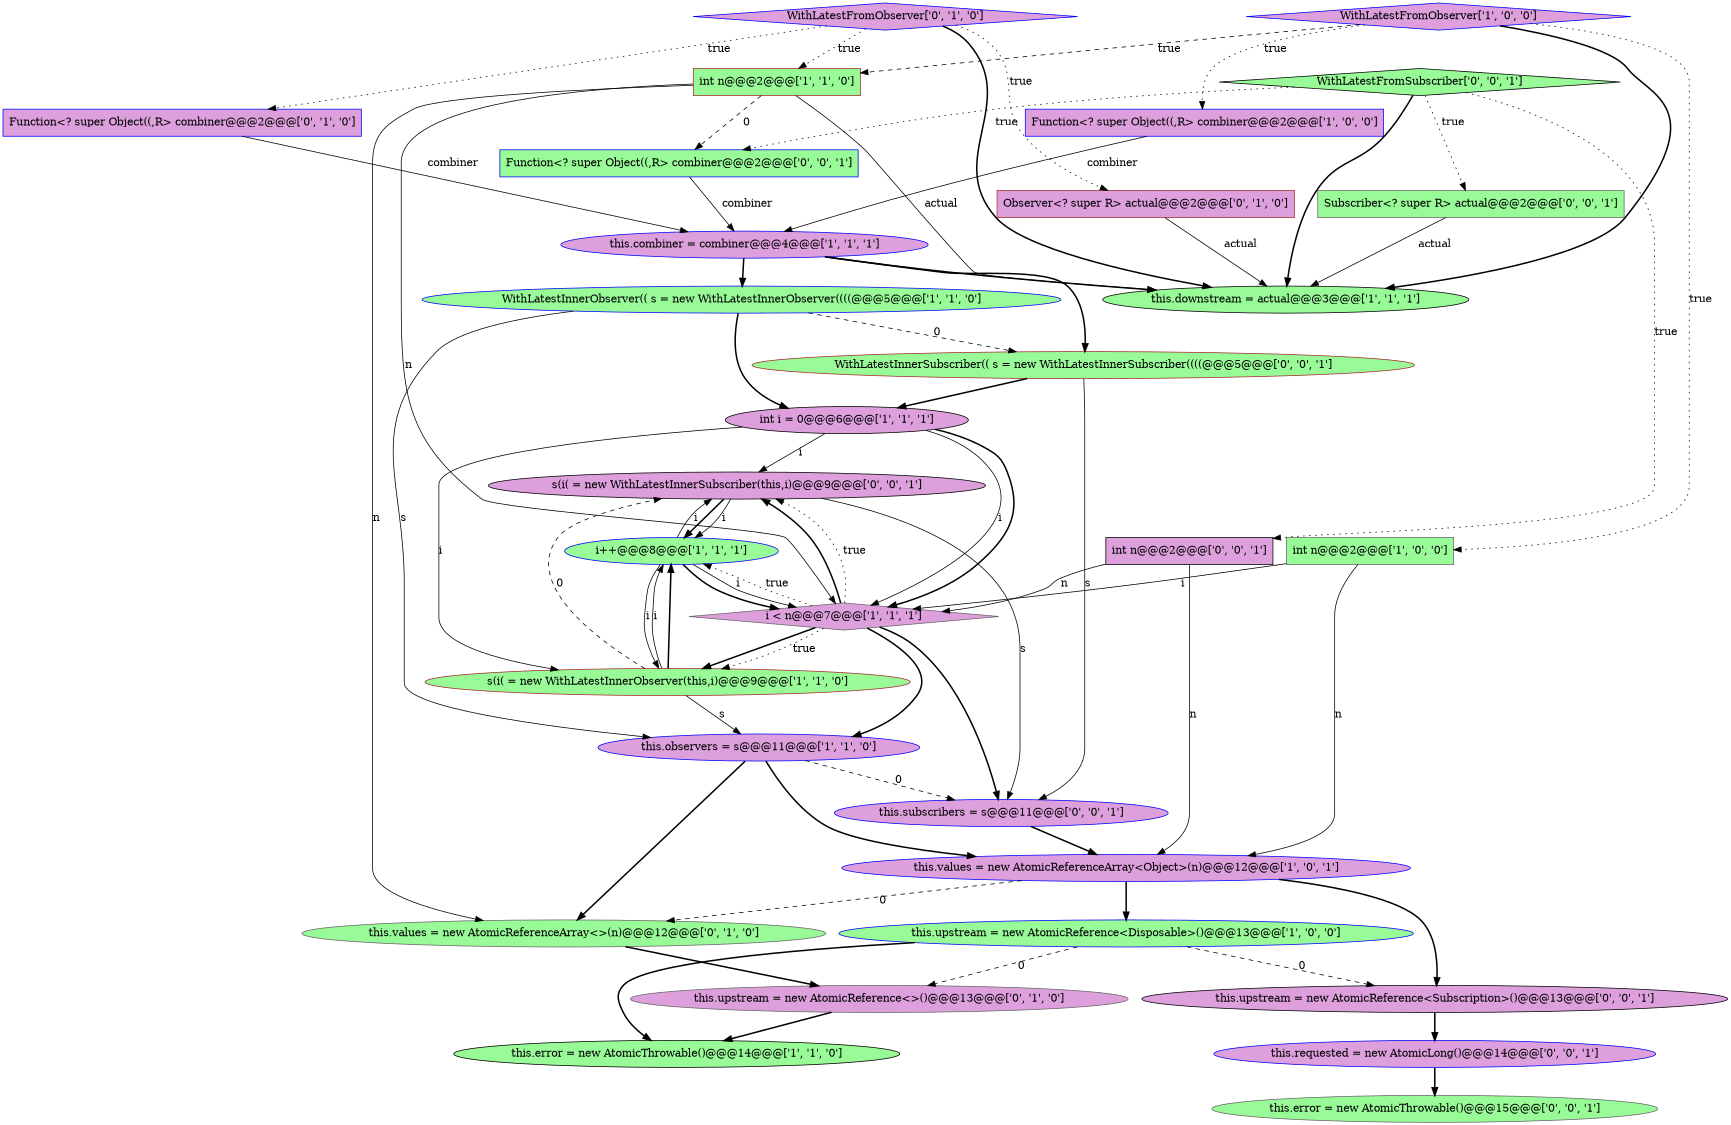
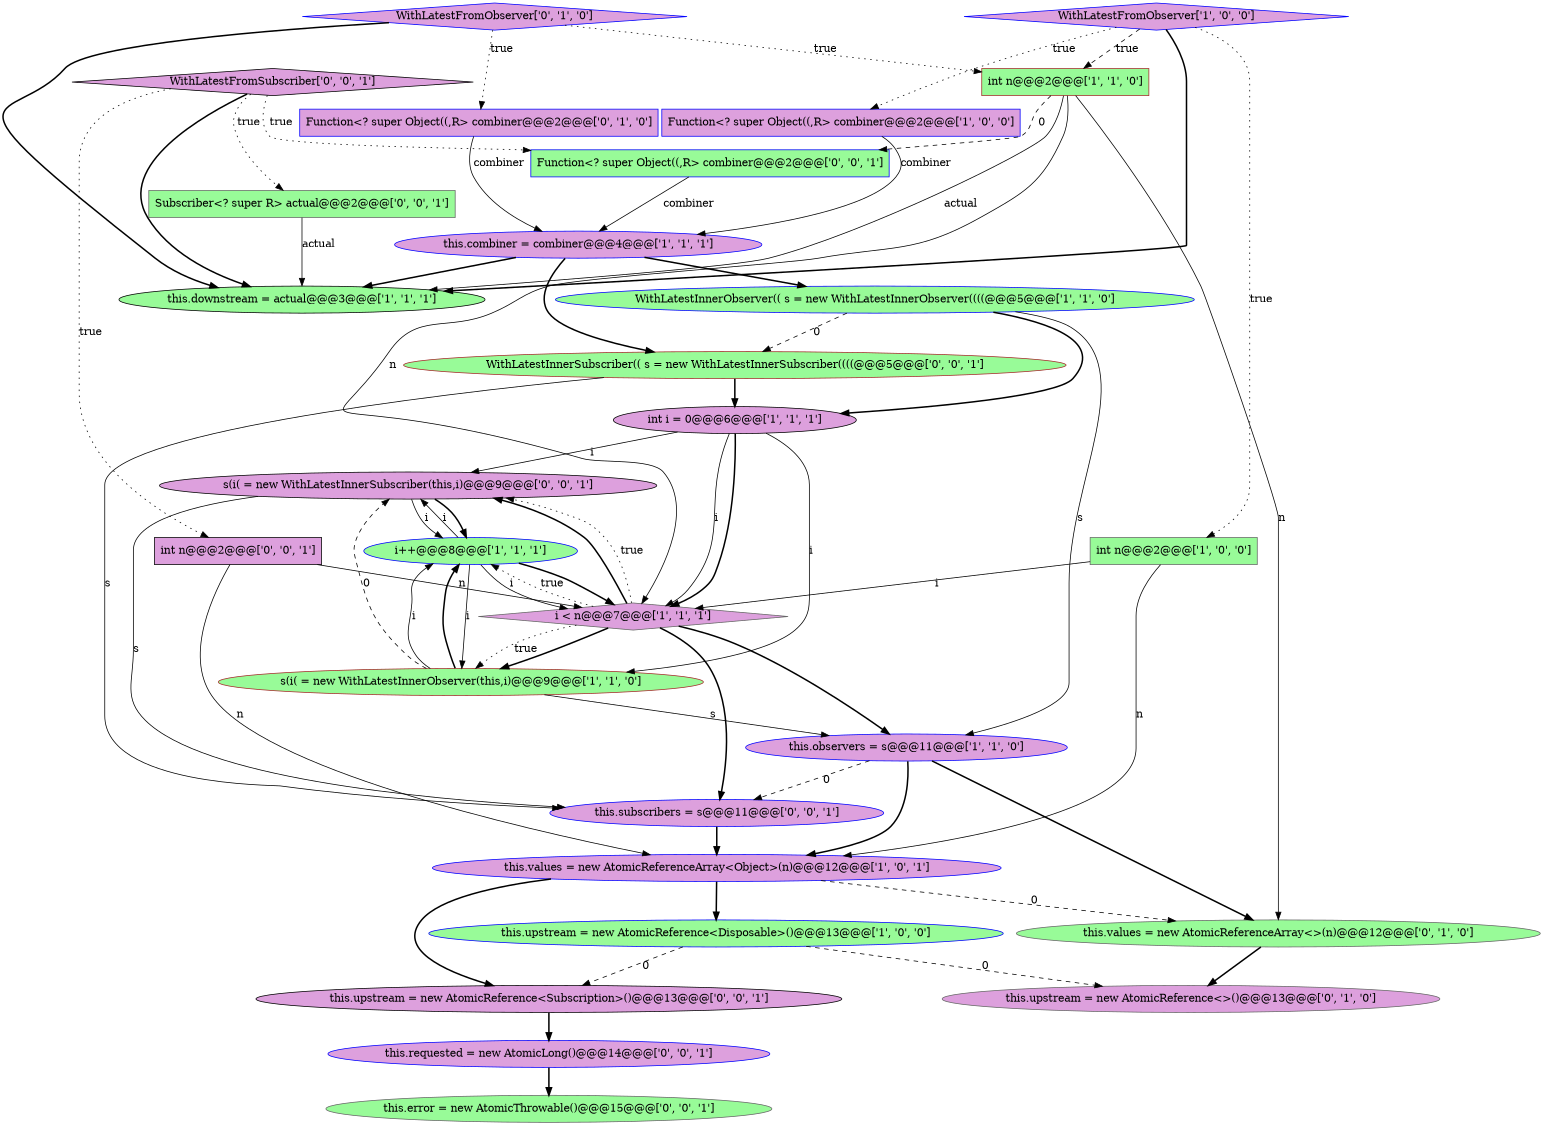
  digraph {
    node [color=blue fillcolor=plum shape=ellipse style=filled]
    edge [style=bold]
    n1 [label="Function<? super Object((,R> combiner@@@2@@@['1', '0', '0']" shape=box]
    n2 [label="this.combiner = combiner@@@4@@@['1', '1', '1']"]
    n3 [color=black fillcolor=palegreen label="this.downstream = actual@@@3@@@['1', '1', '1']"]
    n4 [color=brown fillcolor=palegreen label="WithLatestInnerSubscriber(( s = new WithLatestInnerSubscriber((((@@@5@@@['0', '0', '1']"]
    n5 [fillcolor=palegreen label="WithLatestInnerObserver(( s = new WithLatestInnerObserver((((@@@5@@@['1', '1', '0']"]
-   n6 [color=black fillcolor=palegreen label="this.error = new AtomicThrowable()@@@14@@@['1', '1', '0']"]
    n7 [color=gray40 fillcolor=palegreen label="this.values = new AtomicReferenceArray<>(n)@@@12@@@['0', '1', '0']"]
    n8 [color=gray40 label="this.upstream = new AtomicReference<>()@@@13@@@['0', '1', '0']"]
    n9 [color=gray40 fillcolor=palegreen label="Subscriber<? super R> actual@@@2@@@['0', '0', '1']" shape=box]
    n10 [label="Function<? super Object((,R> combiner@@@2@@@['0', '1', '0']" shape=box]
    n11 [color=black label="int i = 0@@@6@@@['1', '1', '1']"]
    n12 [color=black label="s(i( = new WithLatestInnerSubscriber(this,i)@@@9@@@['0', '0', '1']"]
    n13 [color=gray40 label="i < n@@@7@@@['1', '1', '1']" shape=diamond]
    n14 [color=brown fillcolor=palegreen label="s(i( = new WithLatestInnerObserver(this,i)@@@9@@@['1', '1', '0']"]
    n15 [fillcolor=palegreen label="i++@@@8@@@['1', '1', '1']"]
    n16 [label="this.subscribers = s@@@11@@@['0', '0', '1']"]
    n17 [label="this.observers = s@@@11@@@['1', '1', '0']"]
    n18 [label="this.values = new AtomicReferenceArray<Object>(n)@@@12@@@['1', '0', '1']"]
    n19 [label="WithLatestFromObserver['1', '0', '0']" shape=diamond]
    n20 [color=brown fillcolor=palegreen label="int n@@@2@@@['1', '1', '0']" shape=box]
    n21 [color=gray40 fillcolor=palegreen label="int n@@@2@@@['1', '0', '0']" shape=box]
    n22 [fillcolor=palegreen label="Function<? super Object((,R> combiner@@@2@@@['0', '0', '1']" shape=box]
    n23 [fillcolor=palegreen label="this.upstream = new AtomicReference<Disposable>()@@@13@@@['1', '0', '0']"]
    n24 [color=black label="this.upstream = new AtomicReference<Subscription>()@@@13@@@['0', '0', '1']"]
    n25 [label="this.requested = new AtomicLong()@@@14@@@['0', '0', '1']"]
    n26 [color=gray40 fillcolor=palegreen label="this.error = new AtomicThrowable()@@@15@@@['0', '0', '1']"]
    n27 [color=black label="int n@@@2@@@['0', '0', '1']" shape=box]
-   n28 [color=black fillcolor=palegreen label="WithLatestFromSubscriber['0', '0', '1']" shape=diamond]
+   n28 [color=black label="WithLatestFromSubscriber['0', '0', '1']" shape=diamond]
    n29 [label="WithLatestFromObserver['0', '1', '0']" shape=diamond]
-   n30 [color=brown label="Observer<? super R> actual@@@2@@@['0', '1', '0']" shape=box]
    n1 -> n2 [label=combiner style=solid]
    n2 -> n3
    n2 -> n4
    n2 -> n5
    n4 -> n11
    n4 -> n16 [label=s style=solid]
    n5 -> n4 [label=0 style=dashed]
    n5 -> n11
    n5 -> n17 [label=s style=solid]
    n7 -> n8
-   n8 -> n6
    n9 -> n3 [label=actual style=solid]
    n10 -> n2 [label=combiner style=solid]
    n11 -> n12 [label=i style=solid]
    n11 -> n13 [label=i style=solid]
    n11 -> n13
    n11 -> n14 [label=i style=solid]
    n12 -> n15
    n12 -> n15 [label=i style=solid]
    n12 -> n16 [label=s style=solid]
    n13 -> n12
    n13 -> n12 [label=true style=dotted]
    n13 -> n14
    n13 -> n14 [label=true style=dotted]
    n13 -> n15 [label=true style=dotted]
    n13 -> n16
    n13 -> n17
    n14 -> n12 [label=0 style=dashed]
    n14 -> n15 [label=i style=solid]
    n14 -> n15
    n14 -> n17 [label=s style=solid]
    n15 -> n12 [label=i style=solid]
    n15 -> n13
    n15 -> n13 [label=i style=solid]
    n15 -> n14 [label=i style=solid]
    n16 -> n18
    n17 -> n7
    n17 -> n16 [label=0 style=dashed]
    n17 -> n18
    n18 -> n7 [label=0 style=dashed]
    n18 -> n23
    n18 -> n24
    n19 -> n1 [label=true style=dotted]
    n19 -> n3
    n19 -> n20 [label=true style=dashed]
    n19 -> n21 [label=true style=dotted]
    n20 -> n3 [label=actual style=solid]
    n20 -> n7 [label=n style=solid]
    n20 -> n13 [label=n style=solid]
    n20 -> n22 [label=0 style=dashed]
    n21 -> n13 [label=i style=solid]
    n21 -> n18 [label=n style=solid]
    n22 -> n2 [label=combiner style=solid]
-   n23 -> n6
    n23 -> n8 [label=0 style=dashed]
    n23 -> n24 [label=0 style=dashed]
    n24 -> n25
    n25 -> n26
    n27 -> n13 [label=n style=solid]
    n27 -> n18 [label=n style=solid]
    n28 -> n3
    n28 -> n9 [label=true style=dotted]
    n28 -> n22 [label=true style=dotted]
    n28 -> n27 [label=true style=dotted]
    n29 -> n3
    n29 -> n10 [label=true style=dotted]
    n29 -> n20 [label=true style=dotted]
-   n29 -> n30 [label=true style=dotted]
-   n30 -> n3 [label=actual style=solid]
  }
